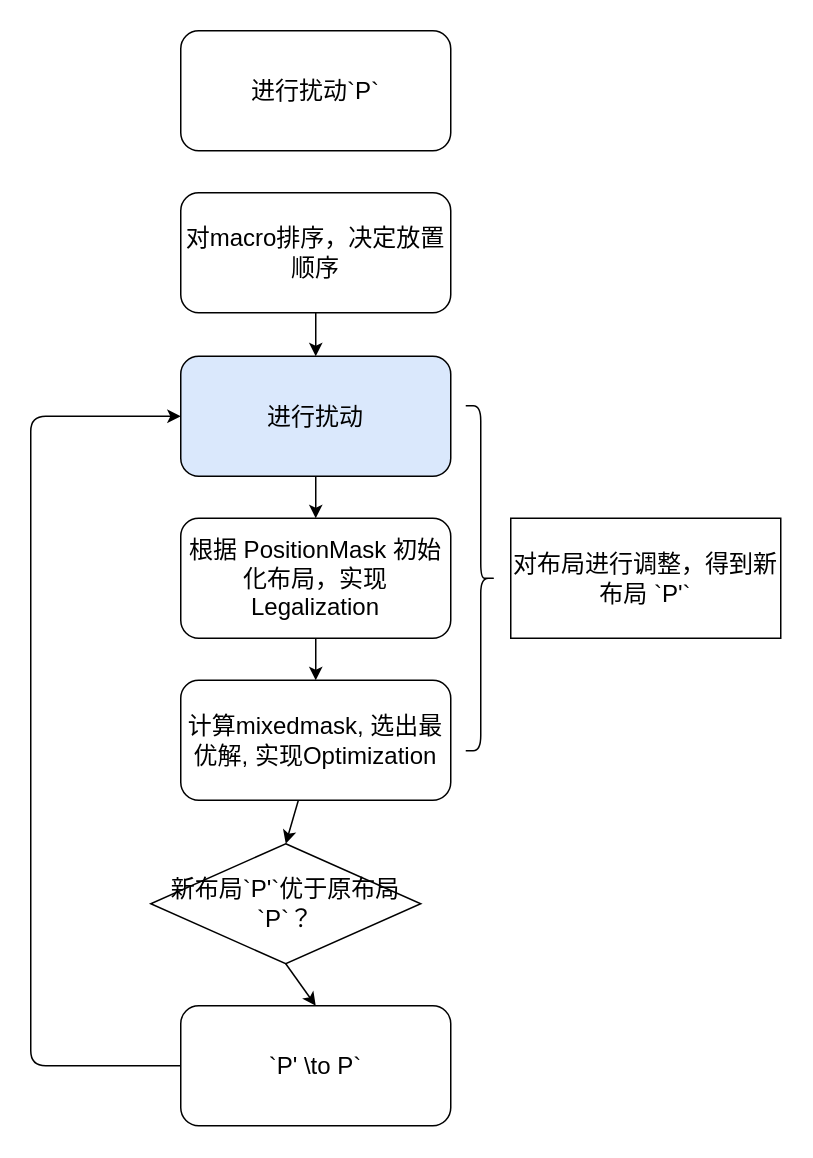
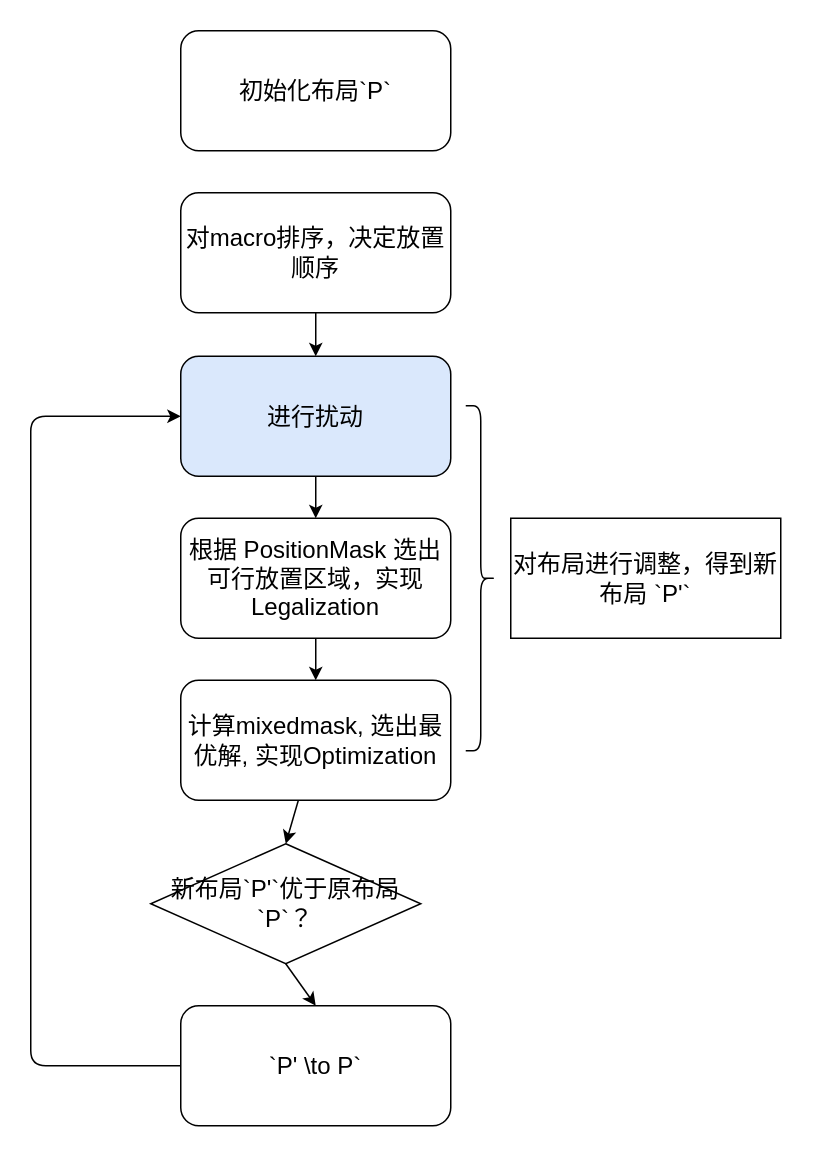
  <mxCell id="0" />
  <mxCell id="1" parent="0" />
- <mxCell id="2" value="进行扰动`P`" style="rounded=1;whiteSpace=wrap;html=1;fontSize=16;" vertex="1" parent="1"><mxGeometry x="120" y="20" width="180" height="80" as="geometry" /></mxCell>
+ <mxCell id="2" value="初始化布局`P`" style="rounded=1;whiteSpace=wrap;html=1;fontSize=16;" vertex="1" parent="1"><mxGeometry x="120" y="20" width="180" height="80" as="geometry" /></mxCell>
  <mxCell id="3" style="edgeStyle=none;html=1;exitX=0.5;exitY=1;exitDx=0;exitDy=0;fontSize=16;" edge="1" parent="1" source="4" target="12"><mxGeometry relative="1" as="geometry" /></mxCell>
  <mxCell id="4" value="对macro排序，决定放置顺序" style="rounded=1;whiteSpace=wrap;html=1;fontSize=16;" vertex="1" parent="1"><mxGeometry x="120" y="128" width="180" height="80" as="geometry" /></mxCell>
  <mxCell id="5" style="edgeStyle=none;html=1;fontSize=16;entryX=0.5;entryY=0;entryDx=0;entryDy=0;" edge="1" parent="1" source="16" target="14"><mxGeometry relative="1" as="geometry"><mxPoint x="-13.5" y="435" as="targetPoint" /></mxGeometry></mxCell>
  <mxCell id="6" value="对布局进行调整，得到新布局 `P'`" style="whiteSpace=wrap;html=1;fontSize=16;rounded=0;" vertex="1" parent="1"><mxGeometry x="340" y="345" width="180" height="80" as="geometry" /></mxCell>
  <mxCell id="7" style="edgeStyle=none;html=1;exitX=0;exitY=0.5;exitDx=0;exitDy=0;entryX=0;entryY=0.5;entryDx=0;entryDy=0;fontSize=16;" edge="1" parent="1" source="8" target="12"><mxGeometry relative="1" as="geometry"><Array as="points"><mxPoint x="20" y="710" /><mxPoint x="20" y="277" /></Array></mxGeometry></mxCell>
  <mxCell id="8" value="`P' \to P`" style="rounded=1;whiteSpace=wrap;html=1;fontSize=16;" vertex="1" parent="1"><mxGeometry x="120" y="670" width="180" height="80" as="geometry" /></mxCell>
  <mxCell id="9" style="edgeStyle=none;html=1;exitX=0.5;exitY=1;exitDx=0;exitDy=0;entryX=0.5;entryY=0;entryDx=0;entryDy=0;fontSize=16;" edge="1" parent="1" source="10" target="16"><mxGeometry relative="1" as="geometry" /></mxCell>
- <mxCell id="10" value="根据 PositionMask 初始化布局，实现 Legalization" style="rounded=1;whiteSpace=wrap;html=1;fontSize=16;" vertex="1" parent="1"><mxGeometry x="120" y="345" width="180" height="80" as="geometry" /></mxCell>
+ <mxCell id="10" value="根据 PositionMask 选出可行放置区域，实现 Legalization" style="rounded=1;whiteSpace=wrap;html=1;fontSize=16;" vertex="1" parent="1"><mxGeometry x="120" y="345" width="180" height="80" as="geometry" /></mxCell>
  <mxCell id="11" style="edgeStyle=none;html=1;entryX=0.5;entryY=0;entryDx=0;entryDy=0;fontSize=16;" edge="1" parent="1" source="12" target="10"><mxGeometry relative="1" as="geometry" /></mxCell>
  <mxCell id="12" value="进行扰动" style="rounded=1;whiteSpace=wrap;html=1;fontSize=16;fillColor=#dae8fc;" vertex="1" parent="1"><mxGeometry x="120" y="237" width="180" height="80" as="geometry" /></mxCell>
  <mxCell id="13" style="edgeStyle=none;html=1;exitX=0.5;exitY=1;exitDx=0;exitDy=0;entryX=0.5;entryY=0;entryDx=0;entryDy=0;fontSize=16;" edge="1" parent="1" source="14" target="8"><mxGeometry relative="1" as="geometry" /></mxCell>
  <mxCell id="14" value="新布局`P'`优于原布局`P`？" style="rhombus;whiteSpace=wrap;html=1;fontSize=16;" vertex="1" parent="1"><mxGeometry x="100" y="562" width="180" height="80" as="geometry" /></mxCell>
  <mxCell id="15" value="" style="shape=curlyBracket;whiteSpace=wrap;html=1;rounded=1;labelPosition=left;verticalLabelPosition=middle;align=right;verticalAlign=middle;fontSize=16;direction=west;" vertex="1" parent="1"><mxGeometry x="310" y="270" width="20" height="230" as="geometry" /></mxCell>
  <mxCell id="16" value="计算mixedmask, 选出最优解, 实现Optimization" style="rounded=1;whiteSpace=wrap;html=1;fontSize=16;" vertex="1" parent="1"><mxGeometry x="120" y="453" width="180" height="80" as="geometry" /></mxCell>
